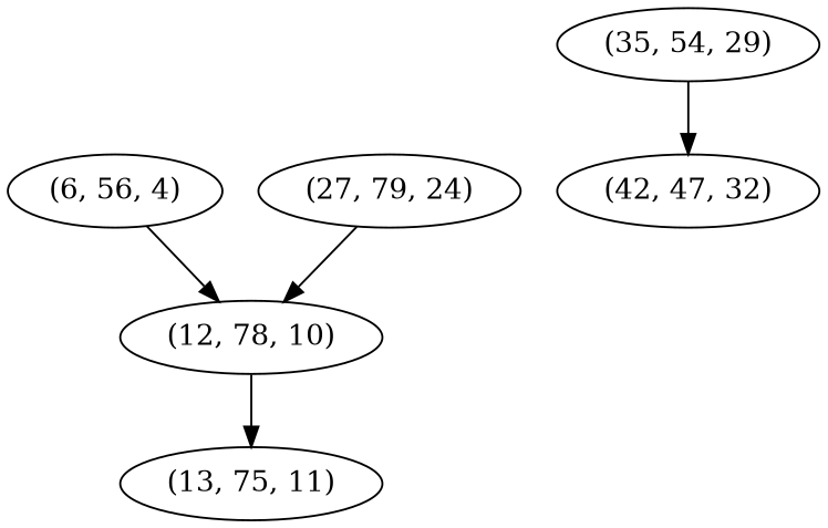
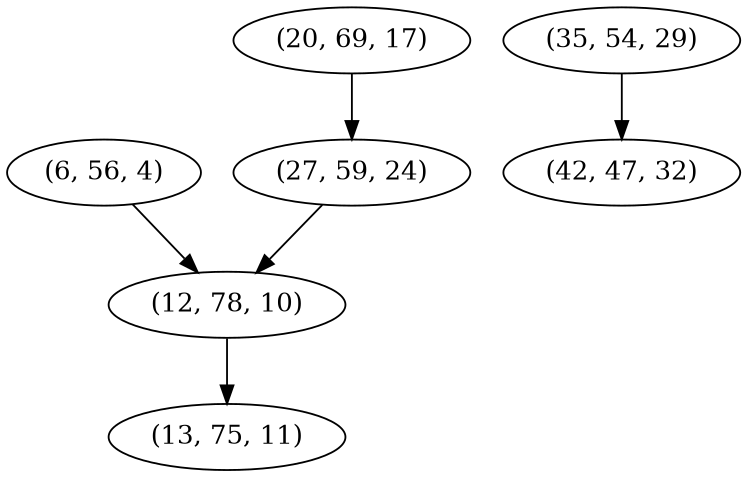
  digraph {
    n1 [label="(6, 56, 4)"]
    "(12, 78, 10)"
    "(13, 75, 11)"
-   "(27, 59, 24)" [label="(27, 79, 24)"]
+   "(20, 69, 17)"
+   "(27, 59, 24)"
    "(35, 54, 29)"
    "(42, 47, 32)"
    n1 -> "(12, 78, 10)"
    "(12, 78, 10)" -> "(13, 75, 11)"
+   "(20, 69, 17)" -> "(27, 59, 24)"
    "(27, 59, 24)" -> "(12, 78, 10)"
    "(35, 54, 29)" -> "(42, 47, 32)"
  }
